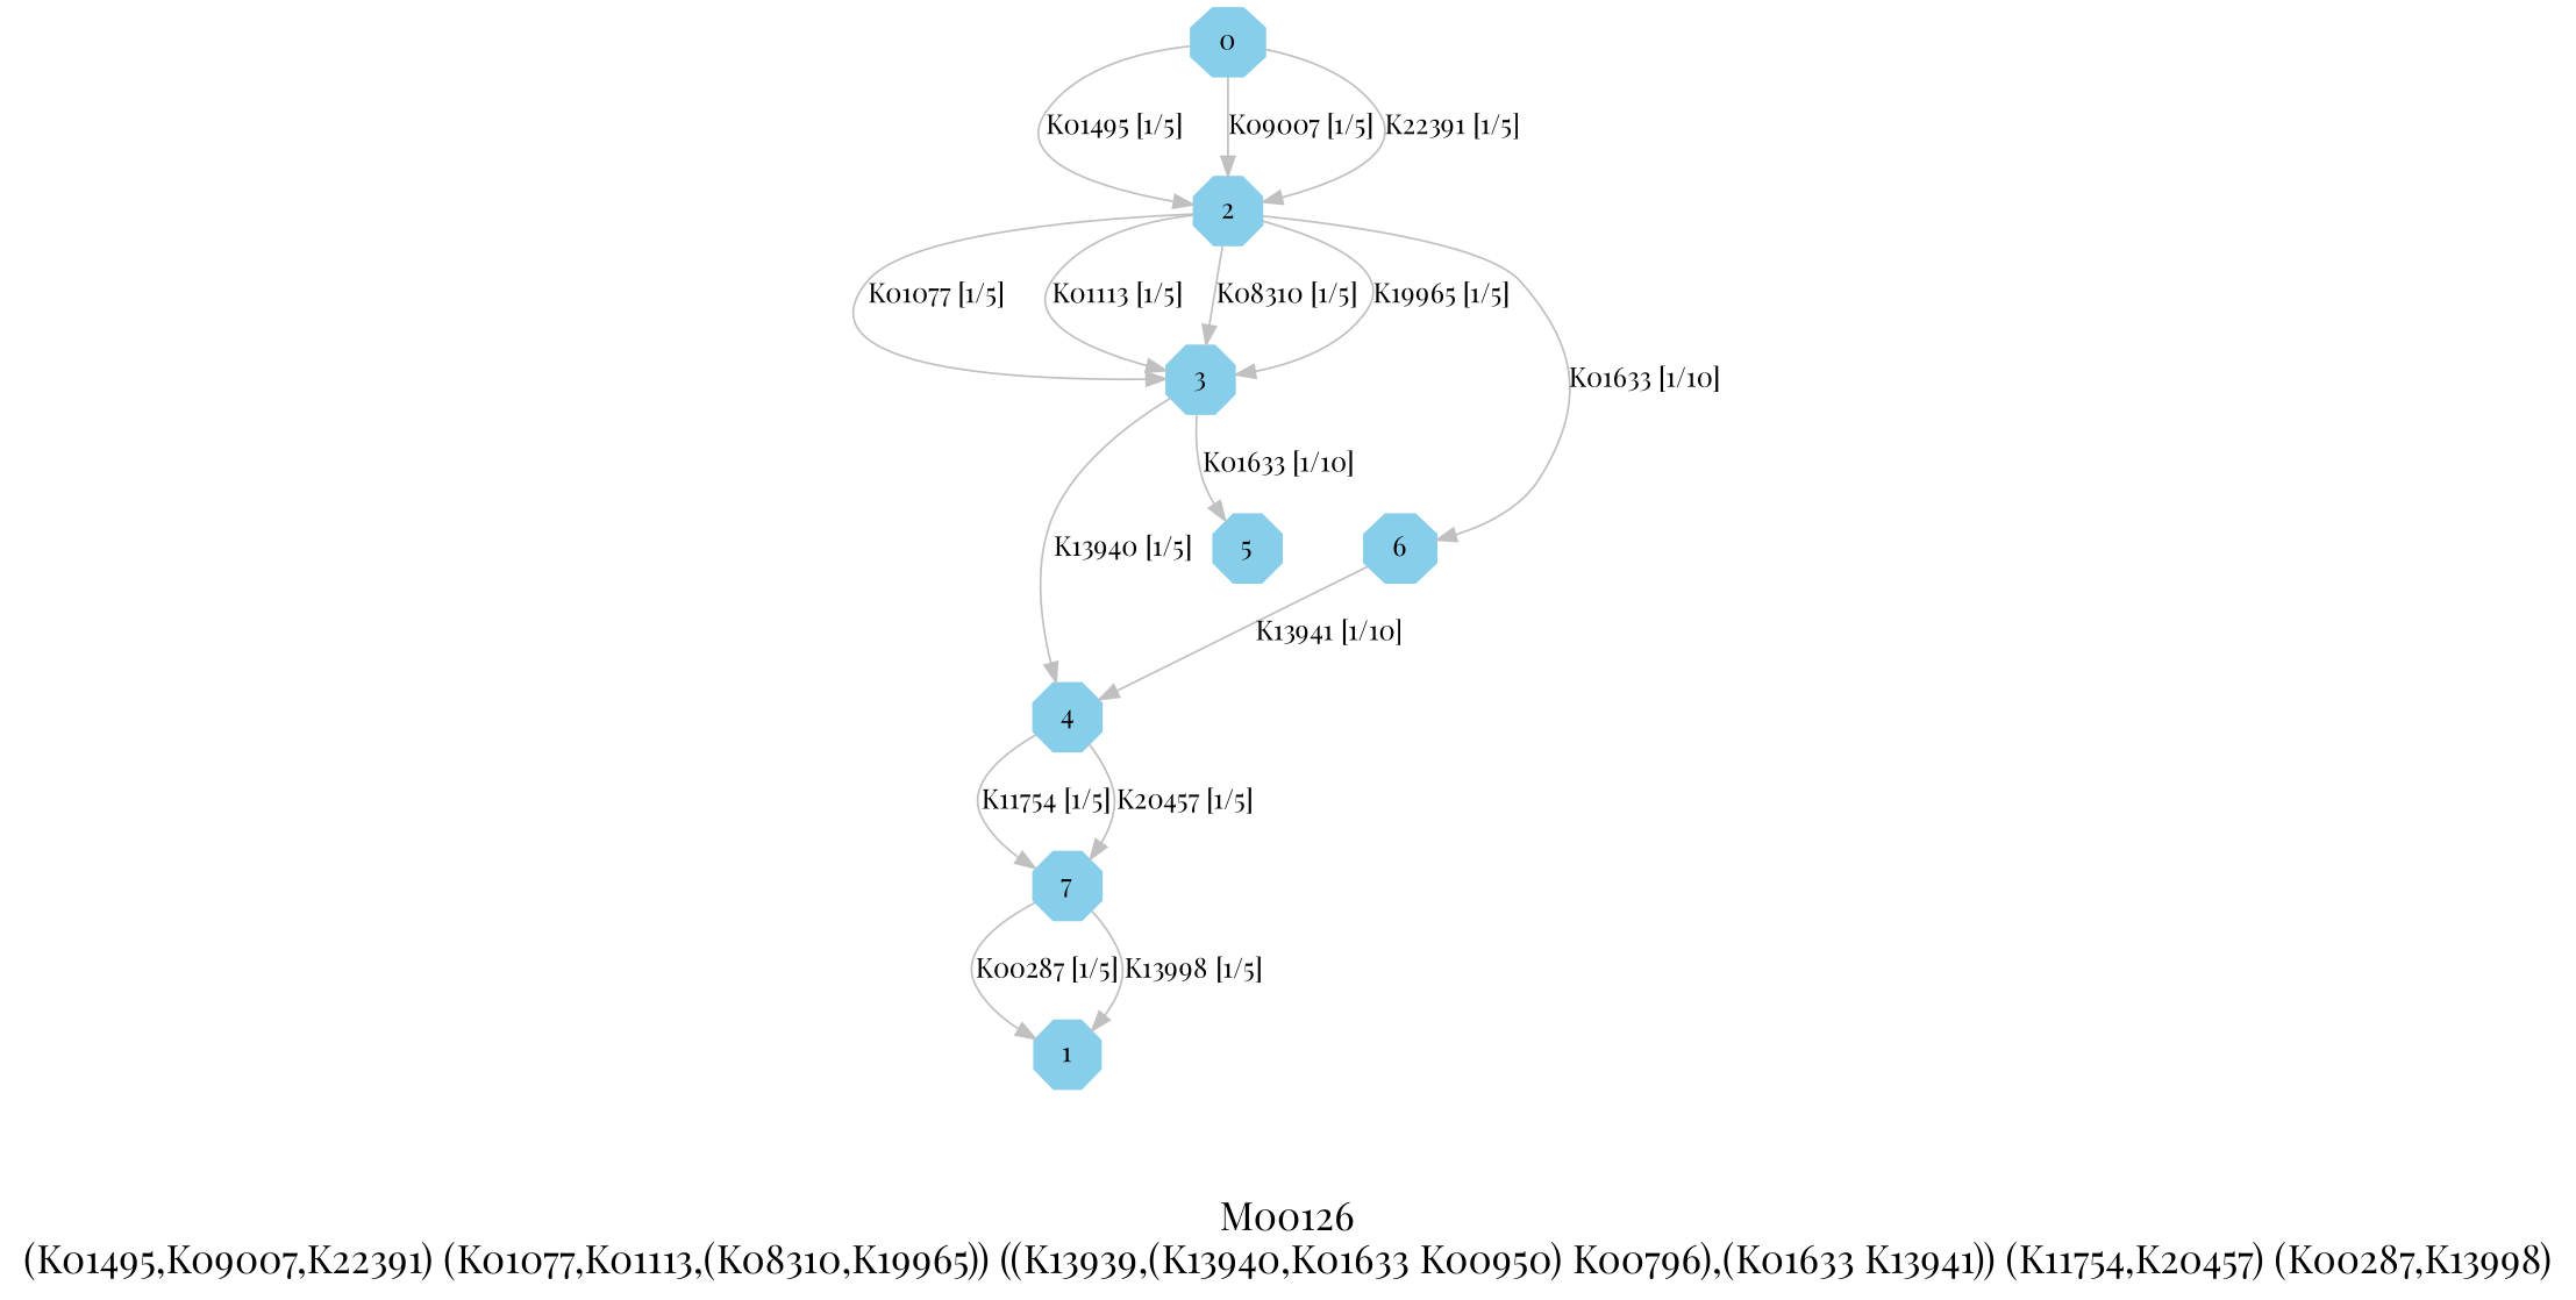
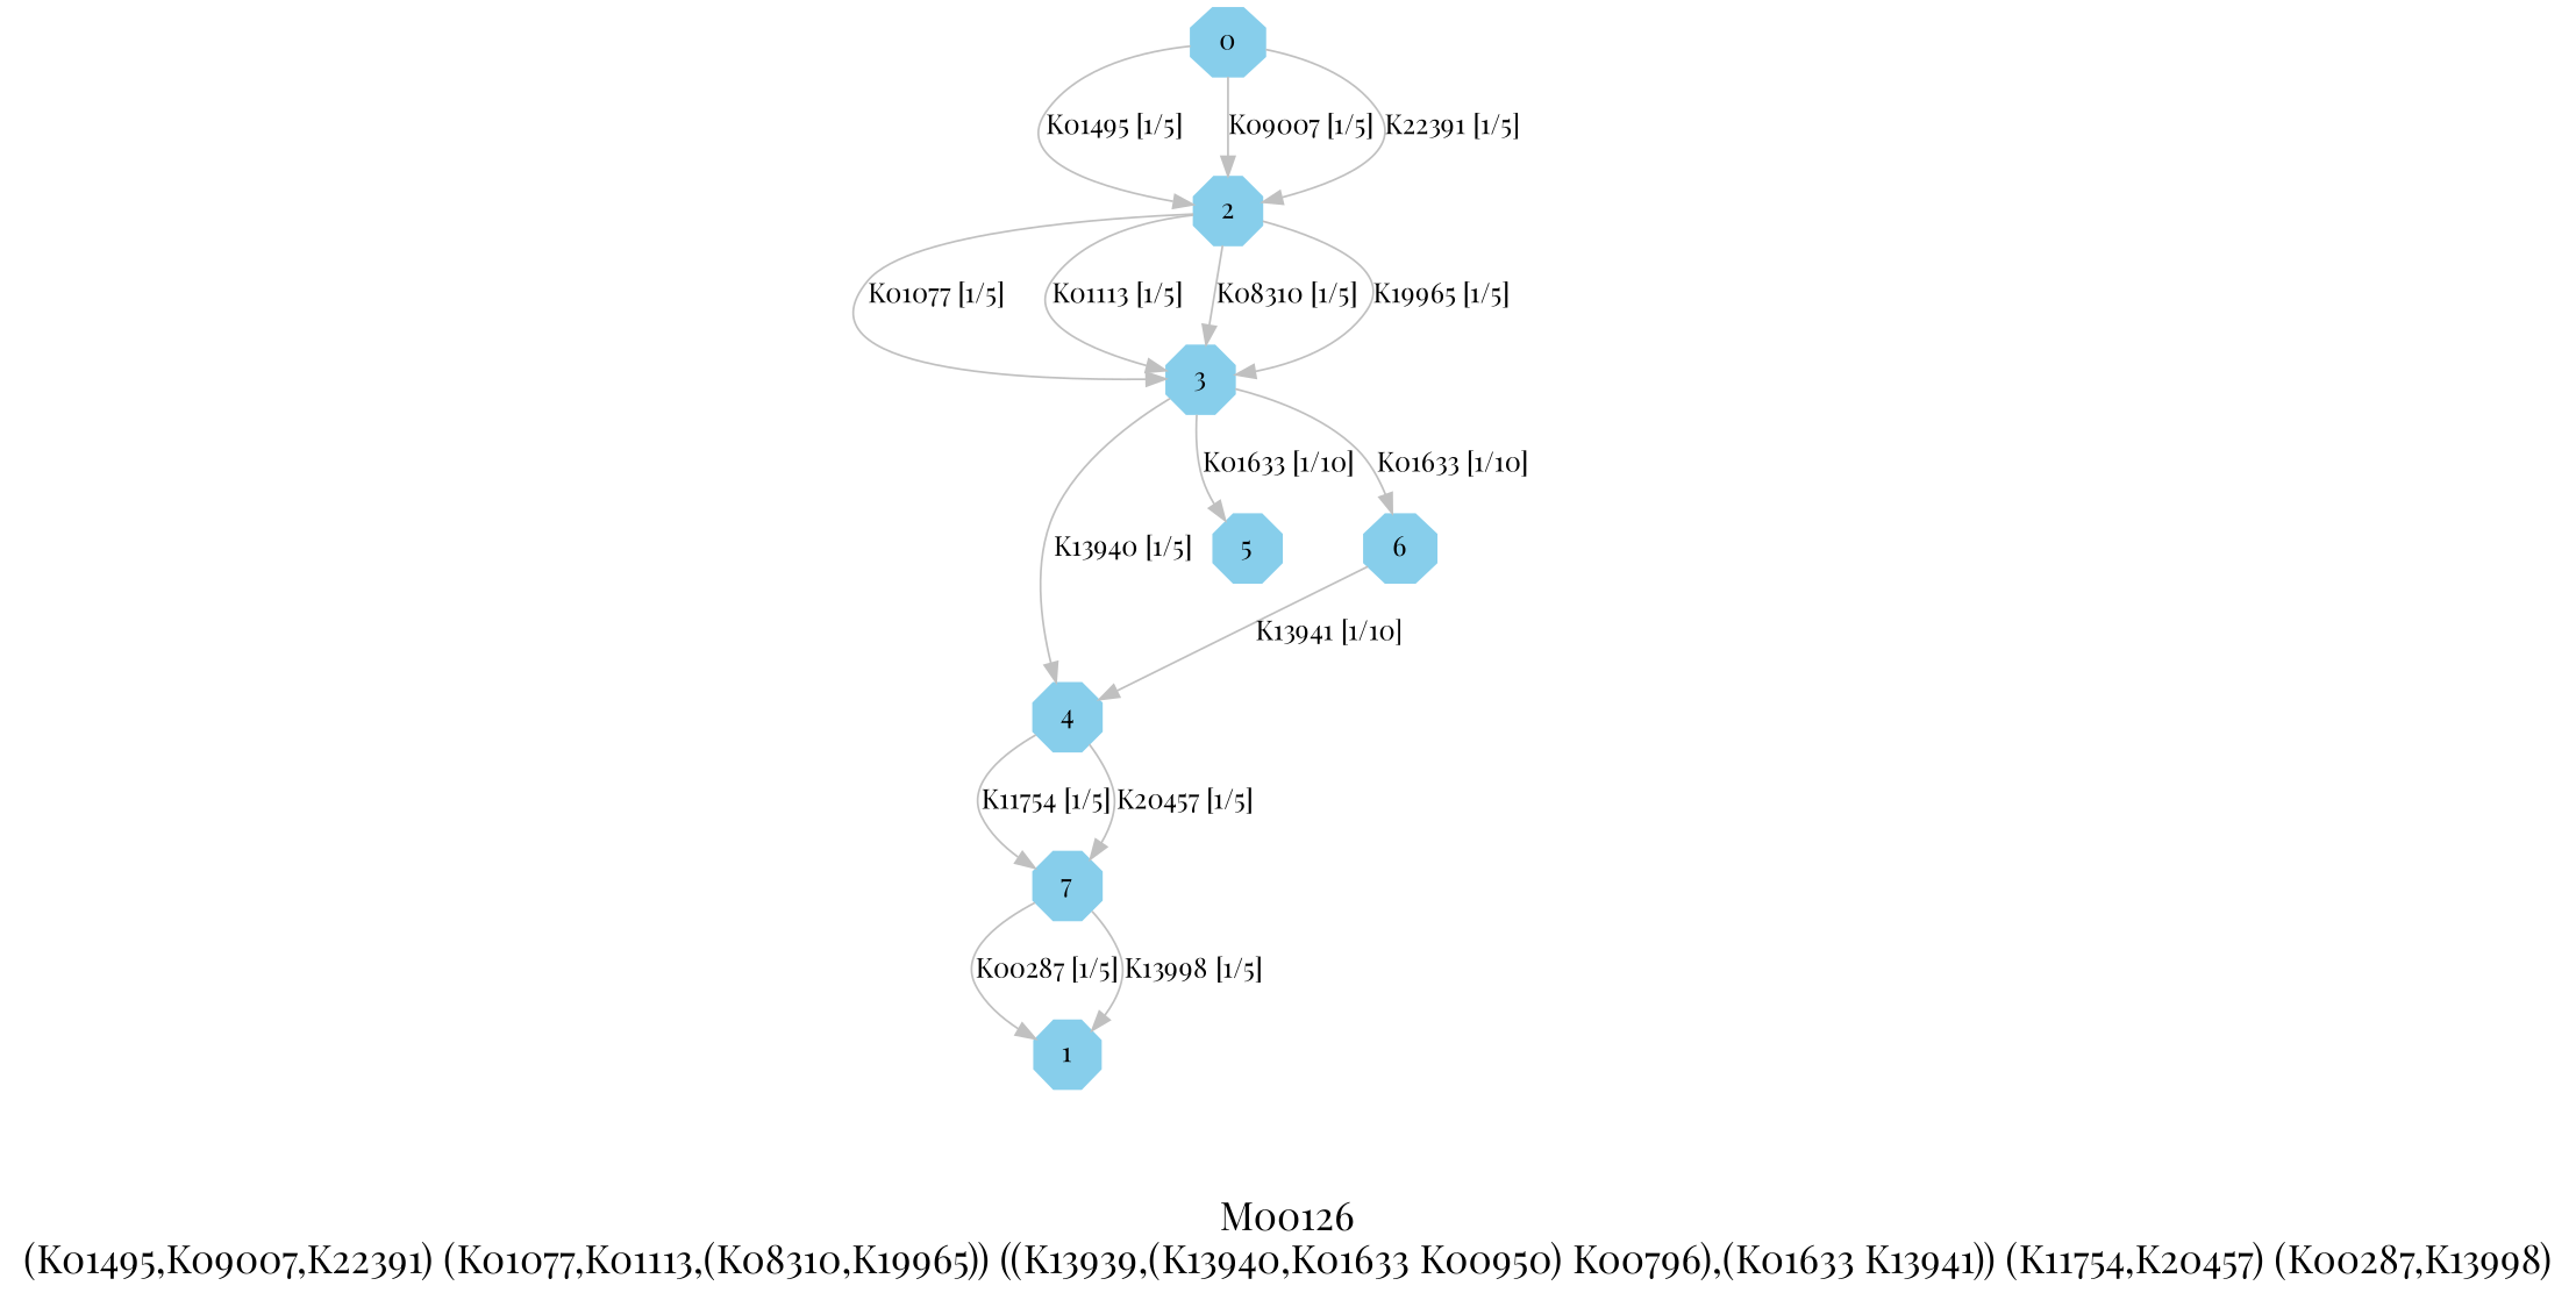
  digraph {
    fontname="Playfair Display"
    fontsize=20
    label="M00126\n(K01495,K09007,K22391) (K01077,K01113,(K08310,K19965)) ((K13939,(K13940,K01633 K00950) K00796),(K01633 K13941)) (K11754,K20457) (K00287,K13998)"
    node [color=skyblue fontname="Playfair Display" shape=octagon style=filled]
    edge [color=grey fontname="Playfair Display"]
    0 [height=.3 width=.3]
    1 [height=.3 width=.3]
    2 [height=.3 width=.3]
    3 [height=.3 width=.3]
    4 [height=.3 width=.3]
    5 [height=.3 width=.3]
    6 [height=.3 width=.3]
    7 [height=.3 width=.3]
    subgraph sub_1 {
      0
      1
      2
      3
      4
      5
      6
      7
    }
    0 -> 2 [label="K01495 [1/5]"]
    0 -> 2 [label="K09007 [1/5]"]
    0 -> 2 [label="K22391 [1/5]"]
    2 -> 3 [label="K01077 [1/5]"]
    2 -> 3 [label="K01113 [1/5]"]
    2 -> 3 [label="K08310 [1/5]"]
    2 -> 3 [label="K19965 [1/5]"]
    3 -> 4 [label="K13940 [1/5]"]
    3 -> 5 [label="K01633 [1/10]"]
-   2 -> 6 [label="K01633 [1/10]"]
+   3 -> 6 [label="K01633 [1/10]"]
    4 -> 7 [label="K11754 [1/5]"]
    4 -> 7 [label="K20457 [1/5]"]
    6 -> 4 [label="K13941 [1/10]"]
    7 -> 1 [label="K00287 [1/5]"]
    7 -> 1 [label="K13998 [1/5]"]
  }
